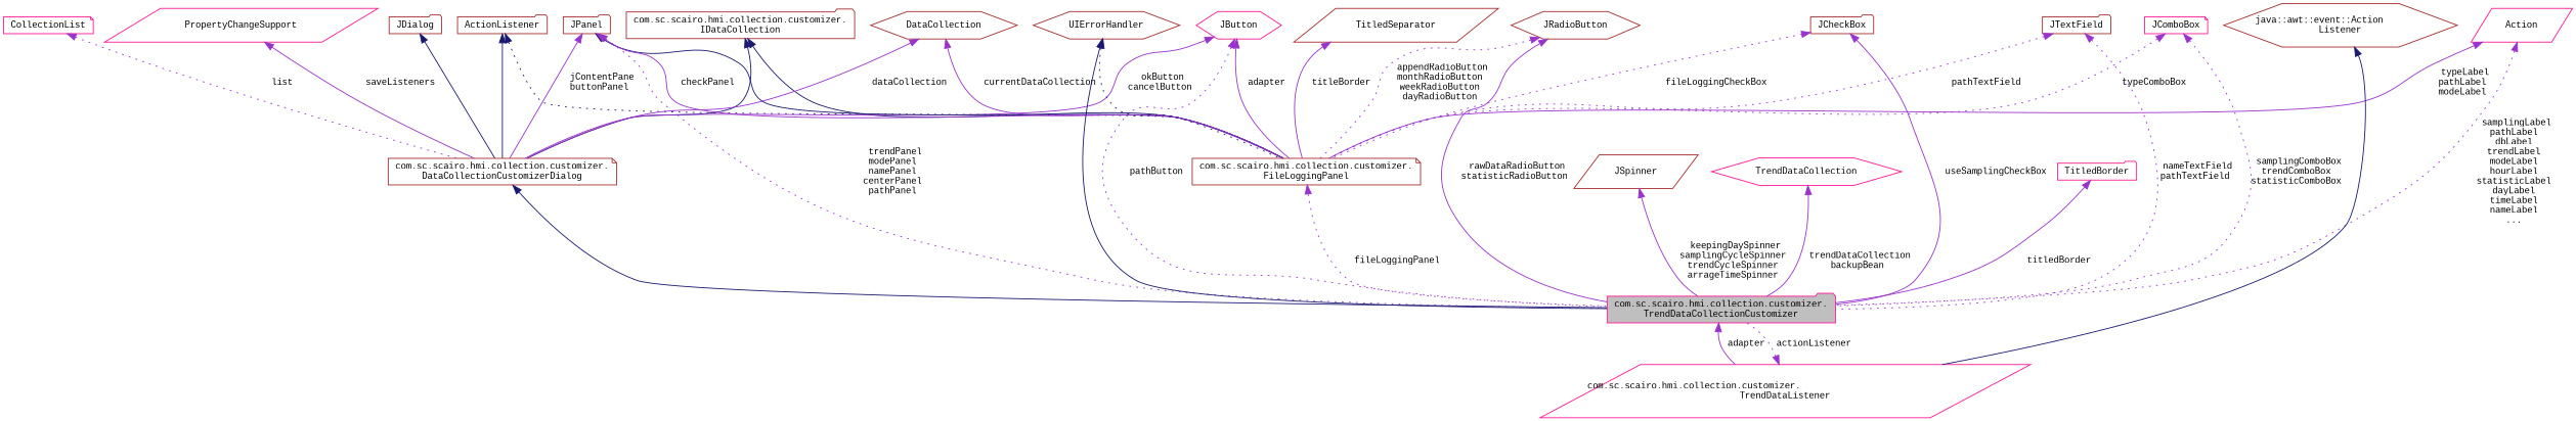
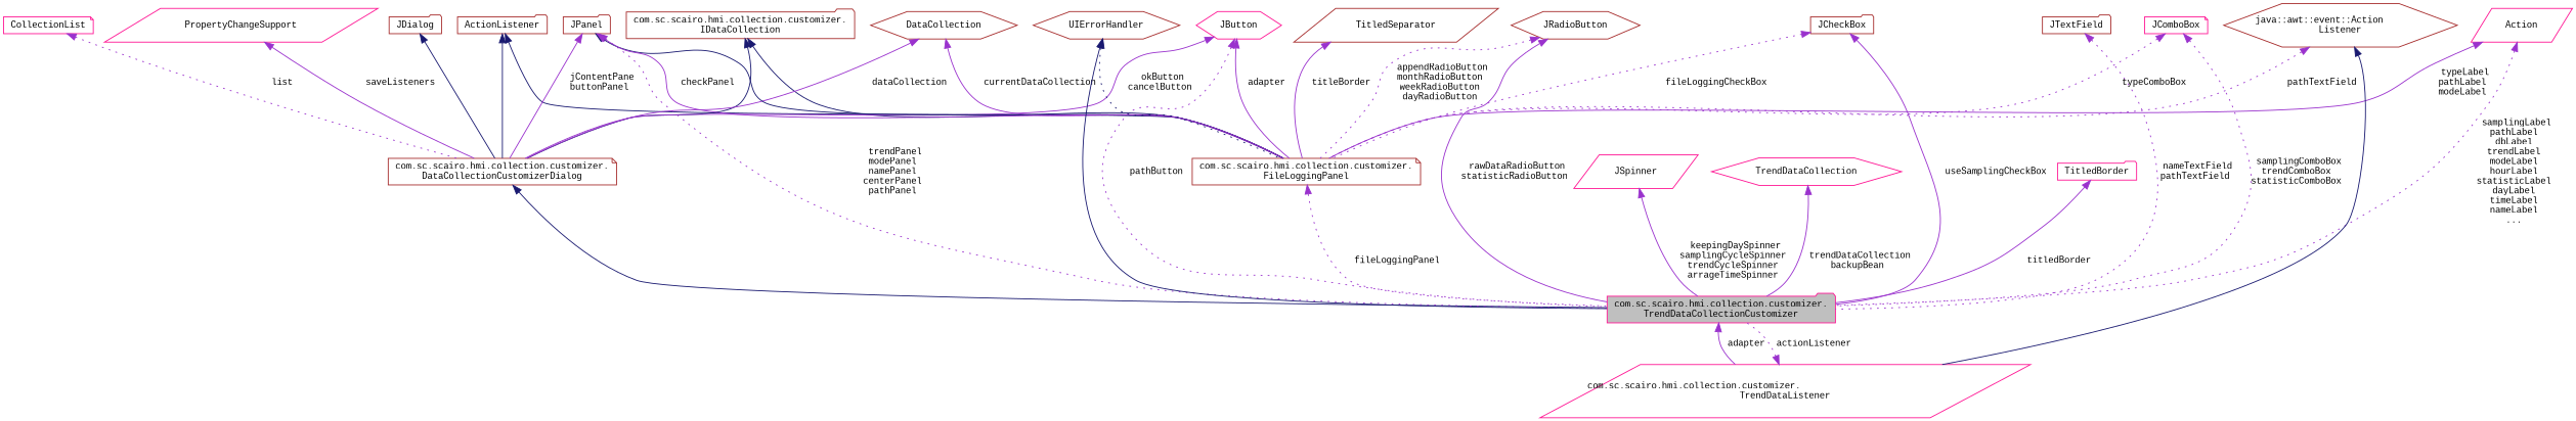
  digraph {
    fontname="Liberation Mono"
    rankdir=TB
    node [color=brown fillcolor=white fontname="Liberation Mono" fontsize=10 shape=folder style=filled]
    edge [color=darkorchid3 dir=back fontname="Liberation Mono" fontsize=10 labelfontname=Helvetica labelfontsize=10 style=solid]
    n1 [color=deeppink fillcolor=grey75 fontcolor=black height=0.2 label="com.sc.scairo.hmi.collection.customizer.\lTrendDataCollectionCustomizer" width=0.4]
    n2 [color=deeppink height=0.2 label="com.sc.scairo.hmi.collection.customizer.\lTrendDataListener" shape=parallelogram width=0.4]
    n3 [height=0.2 label="com.sc.scairo.hmi.collection.customizer.\lDataCollectionCustomizerDialog" shape=note width=0.4]
    n4 [height=0.2 label=JDialog width=0.4]
    n5 [height=0.2 label="com.sc.scairo.hmi.collection.customizer.\lIDataCollection" width=0.4]
    n6 [height=0.2 label="com.sc.scairo.hmi.collection.customizer.\lFileLoggingPanel" shape=note width=0.4]
    n7 [height=0.2 label=ActionListener width=0.4]
    n8 [color=deeppink height=0.2 label=JButton shape=hexagon width=0.4]
    n9 [height=0.2 label=DataCollection shape=hexagon width=0.4]
    n10 [height=0.2 label=JPanel width=0.4]
    n11 [color=deeppink height=0.2 label=CollectionList shape=note width=0.4]
    n12 [color=deeppink height=0.2 label=PropertyChangeSupport shape=parallelogram width=0.4]
    n13 [height=0.2 label=UIErrorHandler shape=hexagon width=0.4]
    n14 [height=0.2 label=JCheckBox width=0.4]
    n15 [height=0.2 label=JTextField width=0.4]
-   n16 [height=0.2 label=JSpinner shape=parallelogram width=0.4]
+   n16 [color=deeppink height=0.2 label=JSpinner shape=parallelogram width=0.4]
    n17 [color=deeppink height=0.2 label=TrendDataCollection shape=hexagon width=0.4]
    n18 [color=deeppink height=0.2 label=JComboBox shape=note width=0.4]
    n19 [color=deeppink height=0.2 label=TitledBorder width=0.4]
    n20 [color=deeppink height=0.2 label=Action shape=parallelogram width=0.4]
    n21 [height=0.2 label=TitledSeparator shape=parallelogram width=0.4]
    n22 [height=0.2 label=JRadioButton shape=hexagon width=0.4]
    n23 [height=0.2 label="java::awt::event::Action\lListener" shape=hexagon width=0.4]
    n1 -> n2 [label=" adapter"]
    n2 -> n1 [label=" actionListener" style=dotted]
    n3 -> n1 [color=midnightblue]
    n4 -> n3 [color=midnightblue]
    n5 -> n3 [color=midnightblue]
    n5 -> n6 [color=midnightblue]
    n6 -> n1 [label=" fileLoggingPanel" style=dotted]
    n7 -> n3 [color=midnightblue]
-   n7 -> n6 [color=midnightblue style=dotted]
+   n7 -> n6 [color=midnightblue]
    n8 -> n1 [label=" pathButton" style=dotted]
    n8 -> n3 [label=" okButton\ncancelButton"]
    n8 -> n6 [label=" adapter"]
    n9 -> n3 [label=" dataCollection"]
    n9 -> n6 [label=" currentDataCollection"]
    n10 -> n1 [label=" trendPanel\nmodePanel\nnamePanel\ncenterPanel\npathPanel" style=dotted]
    n10 -> n3 [label=" jContentPane\nbuttonPanel"]
    n10 -> n6 [color=midnightblue]
    n10 -> n6 [label=" checkPanel"]
    n11 -> n3 [label=" list" style=dotted]
    n12 -> n3 [label=" saveListeners"]
    n13 -> n1 [color=midnightblue]
    n13 -> n6 [color=midnightblue style=dotted]
    n14 -> n1 [label=" useSamplingCheckBox"]
    n14 -> n6 [label=" fileLoggingCheckBox" style=dotted]
    n15 -> n1 [label=" nameTextField\npathTextField" style=dotted]
-   n15 -> n6 [label=" pathTextField" style=dotted]
+   n23 -> n6 [label=" pathTextField" style=dotted]
    n16 -> n1 [label=" keepingDaySpinner\nsamplingCycleSpinner\ntrendCycleSpinner\narrageTimeSpinner"]
    n17 -> n1 [label=" trendDataCollection\nbackupBean"]
    n18 -> n1 [label=" samplingComboBox\ntrendComboBox\nstatisticComboBox" style=dotted]
    n18 -> n6 [label=" typeComboBox" style=dotted]
    n19 -> n1 [label=" titledBorder"]
    n20 -> n1 [label=" samplingLabel\npathLabel\ndbLabel\ntrendLabel\nmodeLabel\nhourLabel\nstatisticLabel\ndayLabel\ntimeLabel\nnameLabel\n..." style=dotted]
    n20 -> n6 [label=" typeLabel\npathLabel\nmodeLabel"]
    n21 -> n6 [label=" titleBorder"]
    n22 -> n1 [label=" rawDataRadioButton\nstatisticRadioButton"]
    n22 -> n6 [label=" appendRadioButton\nmonthRadioButton\nweekRadioButton\ndayRadioButton" style=dotted]
    n23 -> n2 [color=midnightblue]
  }
